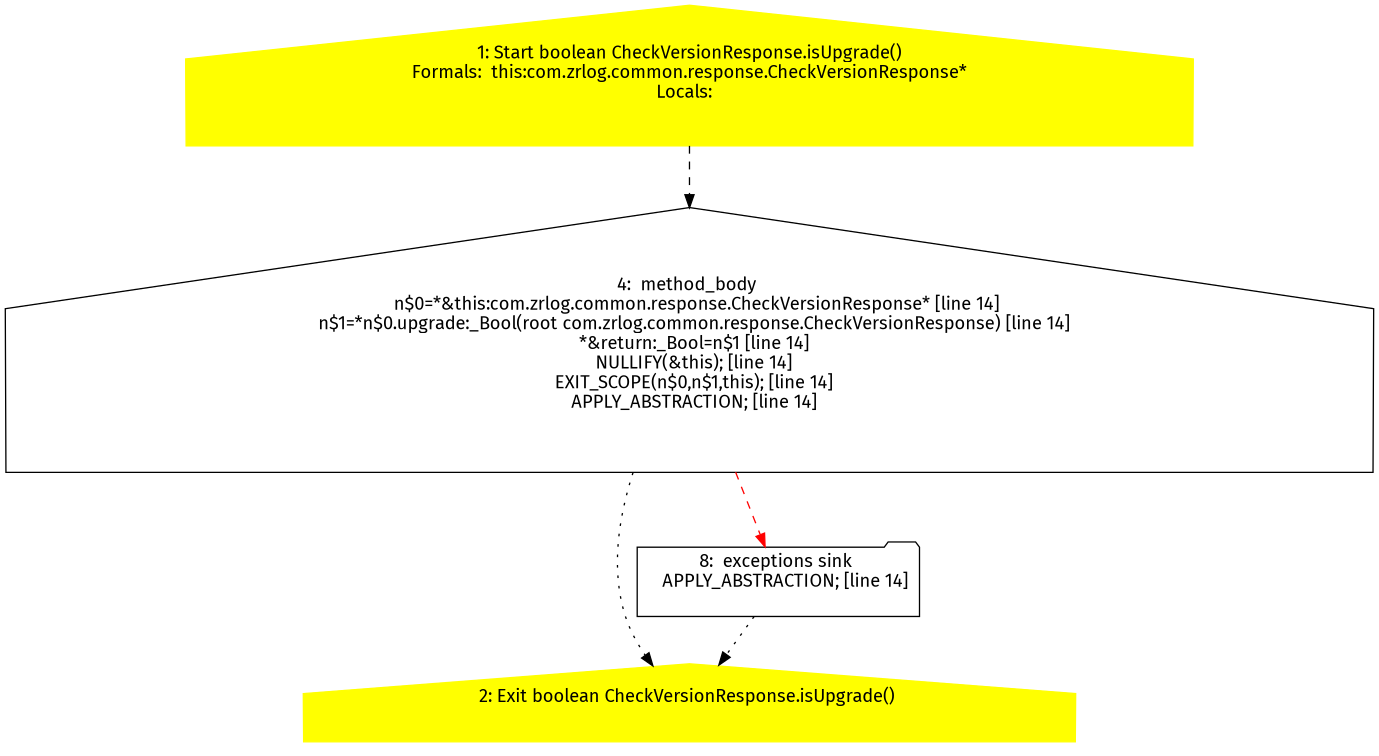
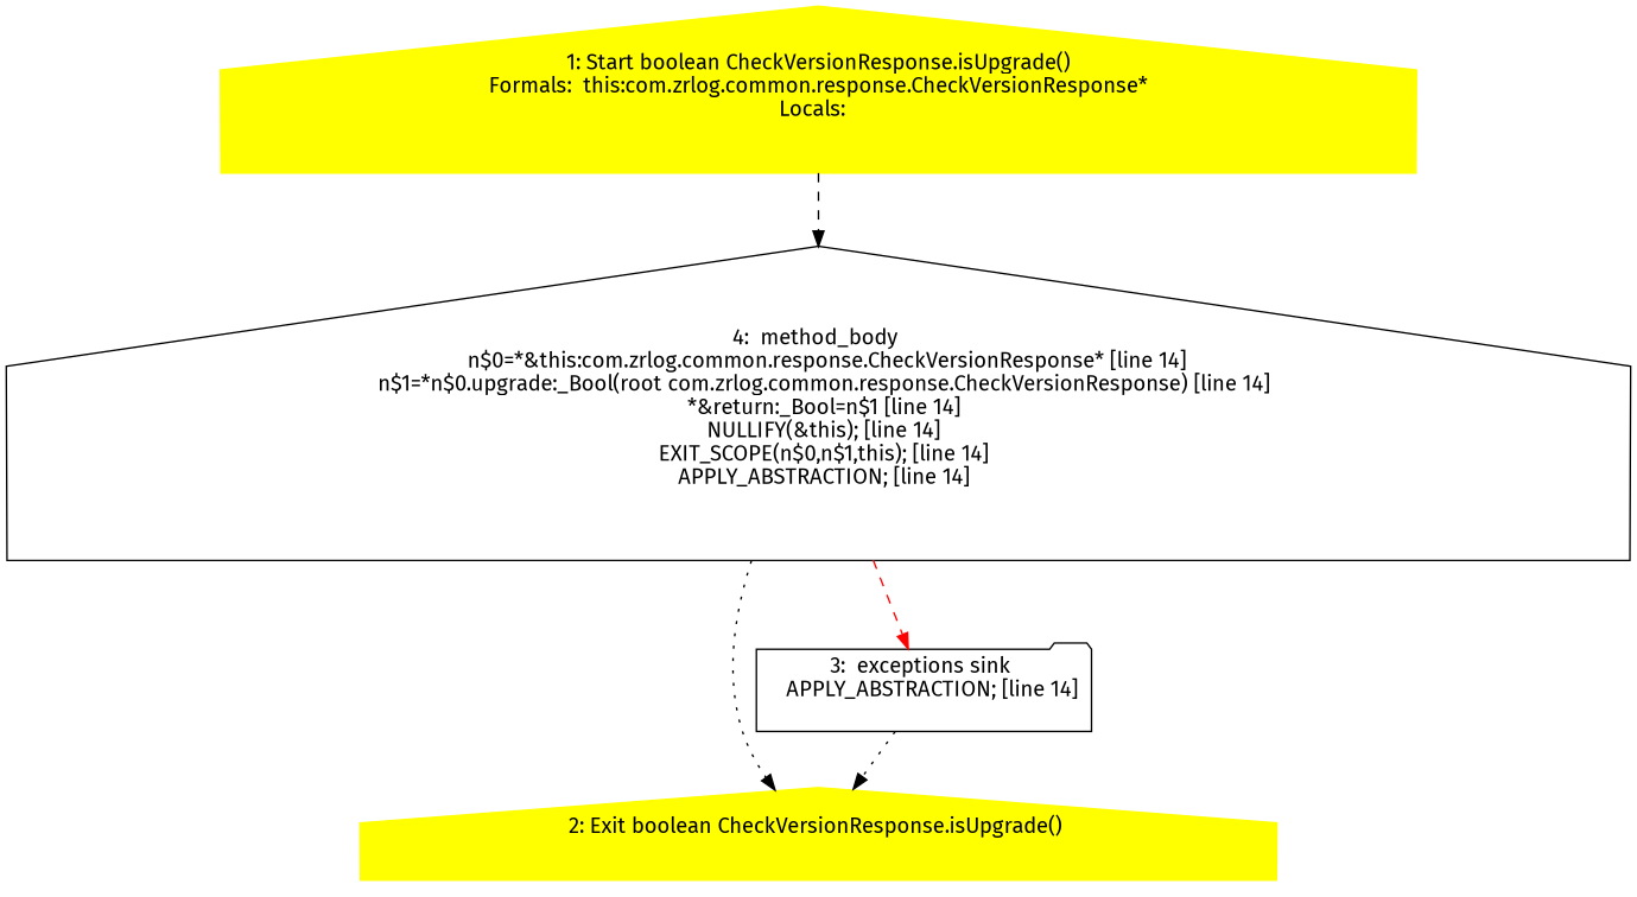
  digraph {
    fontname="Fira Sans"
    node [shape=house fontname="Fira Sans"]
    edge [style=dashed fontname="Fira Sans"]
    n1 [color=yellow label="1: Start boolean CheckVersionResponse.isUpgrade()\nFormals:  this:com.zrlog.common.response.CheckVersionResponse*\nLocals:  \n  " style=filled]
    n2 [label="4:  method_body \n   n$0=*&this:com.zrlog.common.response.CheckVersionResponse* [line 14]\n  n$1=*n$0.upgrade:_Bool(root com.zrlog.common.response.CheckVersionResponse) [line 14]\n  *&return:_Bool=n$1 [line 14]\n  NULLIFY(&this); [line 14]\n  EXIT_SCOPE(n$0,n$1,this); [line 14]\n  APPLY_ABSTRACTION; [line 14]\n "]
    n3 [color=yellow label="2: Exit boolean CheckVersionResponse.isUpgrade() \n  " style=filled]
-   n4 [label="8:  exceptions sink \n   APPLY_ABSTRACTION; [line 14]\n " shape=folder]
+   n4 [label="3:  exceptions sink \n   APPLY_ABSTRACTION; [line 14]\n " shape=folder]
    n1 -> n2
    n2 -> n3 [style=dotted]
    n2 -> n4 [color=red]
    n4 -> n3 [style=dotted]
  }
